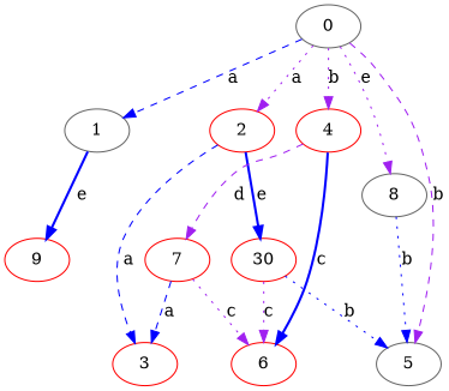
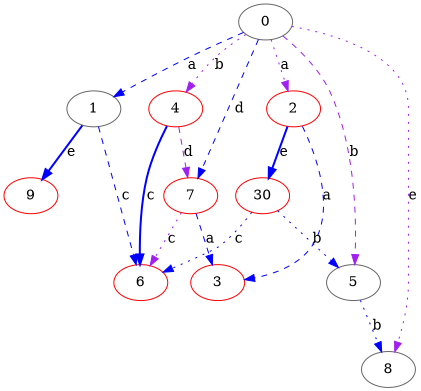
  strict digraph {
    node [color=red]
    edge [color=blue style=dashed]
    1 [color=gray40]
    6
    9
    2
    3
    n6 [label=30]
    5 [color=gray40]
    0 [color=gray40]
    4
    7
    8 [color=gray40]
+   1 -> 6 [label=c]
    1 -> 9 [label=e style=bold]
    2 -> 3 [label=a]
    2 -> n6 [label=e style=bold]
-   n6 -> 6 [color=purple label=c style=dotted]
+   n6 -> 6 [label=c style=dotted]
    n6 -> 5 [label=b style=dotted]
    0 -> 1 [label=a]
    0 -> 2 [color=purple label=a style=dotted]
    0 -> 5 [color=purple label=b]
    0 -> 4 [color=purple label=b style=dotted]
+   0 -> 7 [label=d]
    0 -> 8 [color=purple label=e style=dotted]
    4 -> 6 [label=c style=bold]
    4 -> 7 [color=purple label=d]
    7 -> 6 [color=purple label=c style=dotted]
    7 -> 3 [label=a]
-   8 -> 5 [label=b style=dotted]
+   5 -> 8 [label=b style=dotted]
  }
